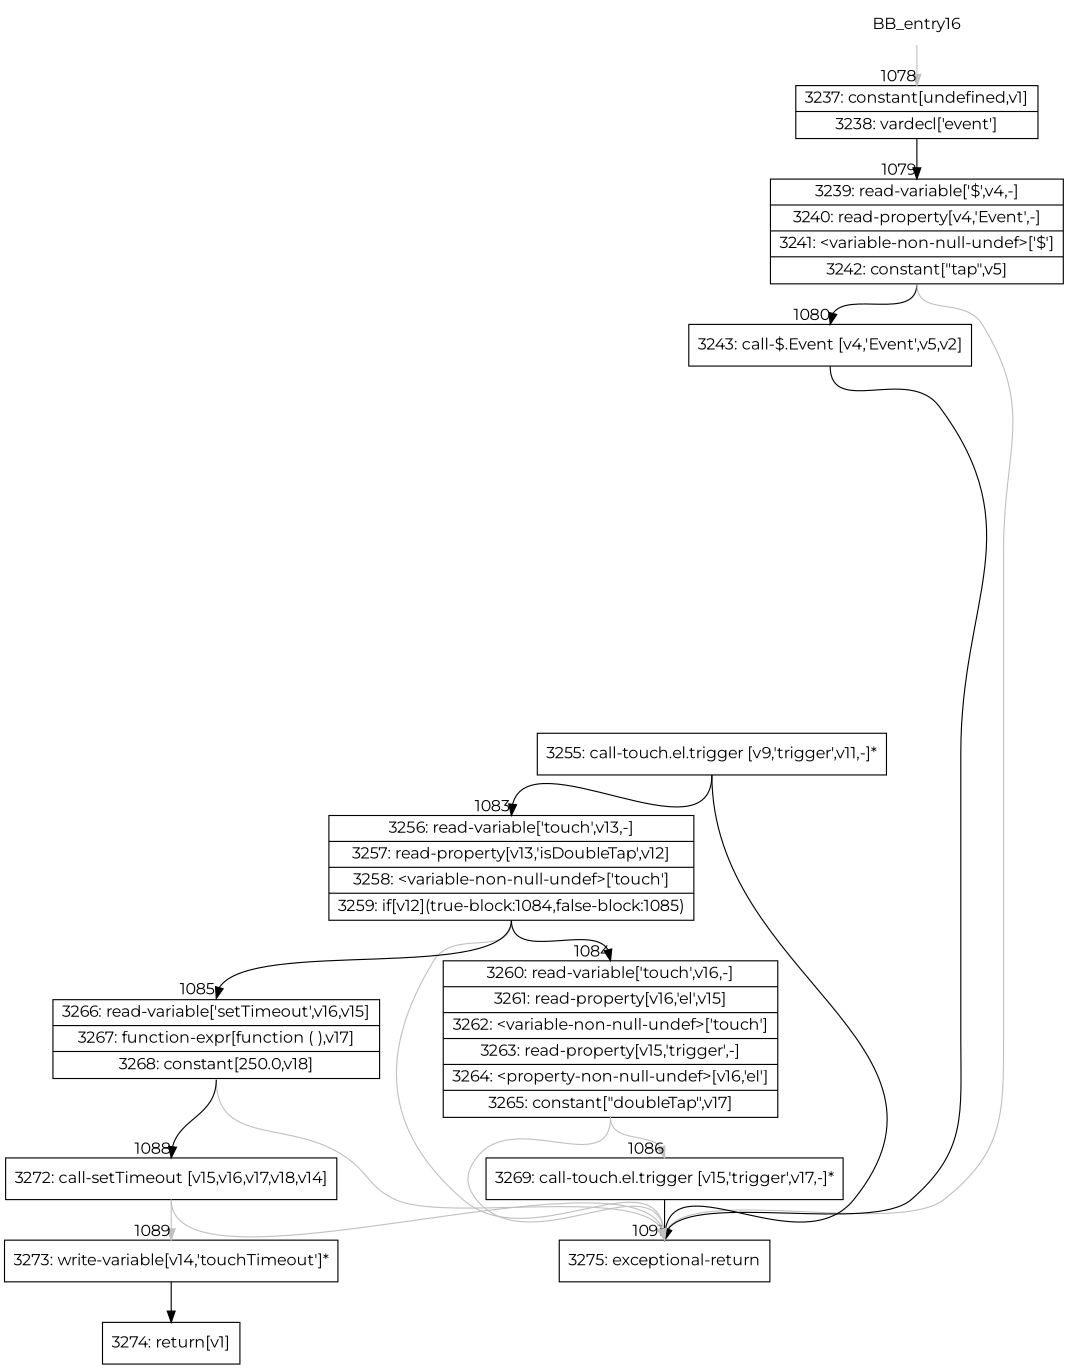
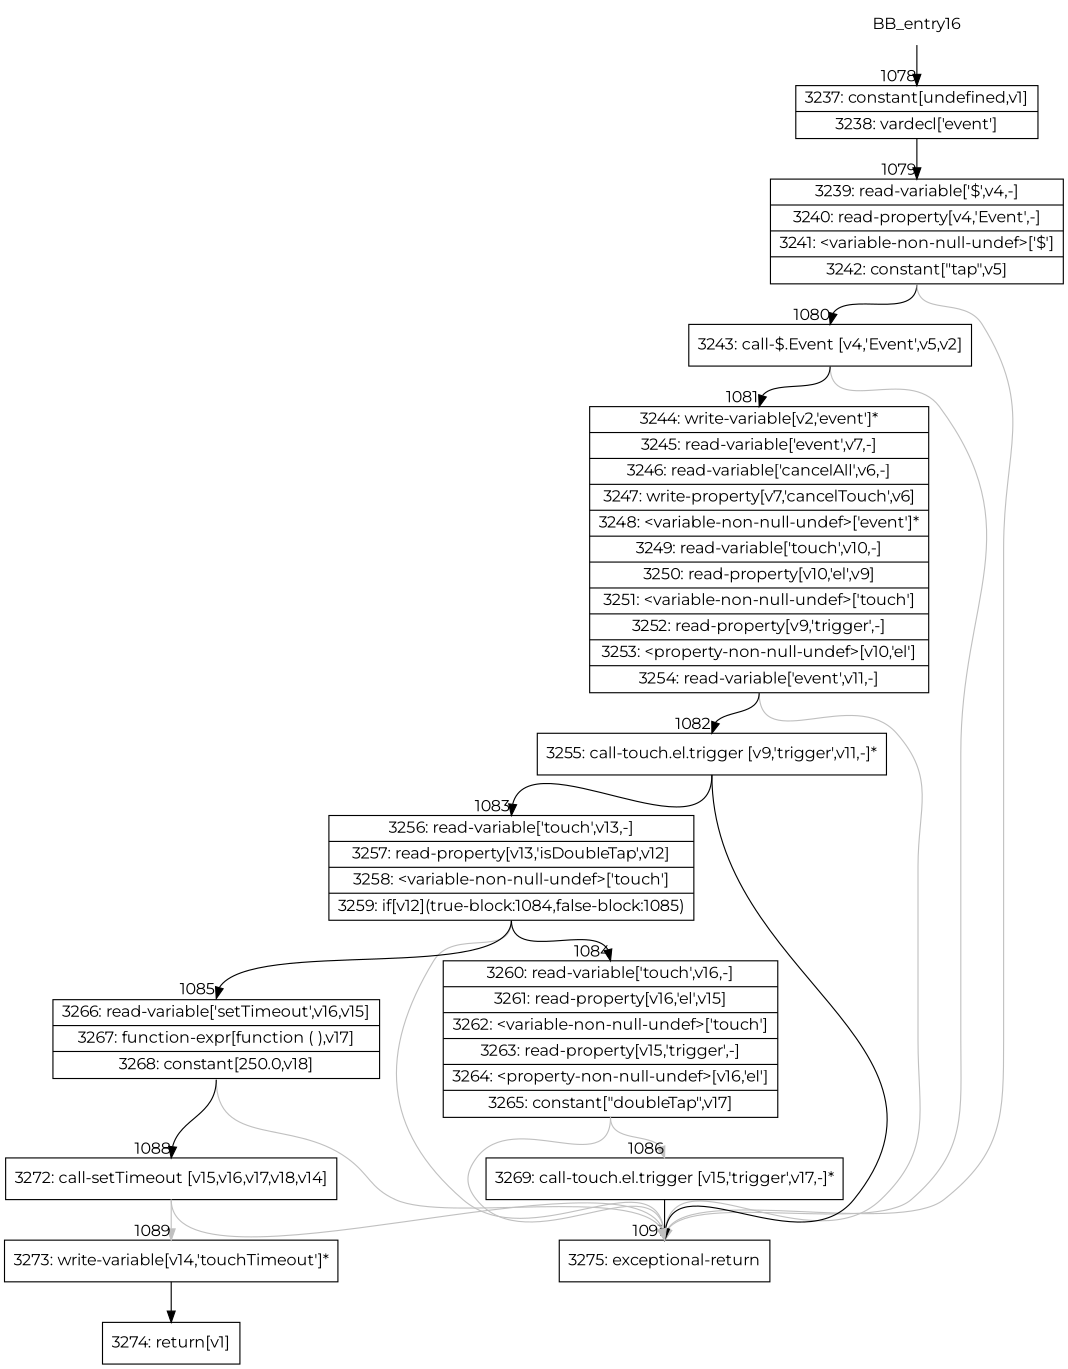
  digraph {
    fontname=Montserrat
    rankdir=TD
    node [fontname=Montserrat shape=record]
    edge [fontname=Montserrat headport=n tailport=s]
    n1 [label=BB_entry16 shape=none]
    n2 [label="{3237: constant[undefined,v1]|3238: vardecl['event']}"]
    n3 [label="{3239: read-variable['$',v4,-]|3240: read-property[v4,'Event',-]|3241: \<variable-non-null-undef\>['$']|3242: constant[\"tap\",v5]}"]
    n4 [label="{3243: call-$.Event [v4,'Event',v5,v2]}"]
    n5 [label="{3275: exceptional-return}"]
+   n6 [label="{3244: write-variable[v2,'event']*|3245: read-variable['event',v7,-]|3246: read-variable['cancelAll',v6,-]|3247: write-property[v7,'cancelTouch',v6]|3248: \<variable-non-null-undef\>['event']*|3249: read-variable['touch',v10,-]|3250: read-property[v10,'el',v9]|3251: \<variable-non-null-undef\>['touch']|3252: read-property[v9,'trigger',-]|3253: \<property-non-null-undef\>[v10,'el']|3254: read-variable['event',v11,-]}"]
    n7 [label="{3255: call-touch.el.trigger [v9,'trigger',v11,-]*}"]
    n8 [label="{3256: read-variable['touch',v13,-]|3257: read-property[v13,'isDoubleTap',v12]|3258: \<variable-non-null-undef\>['touch']|3259: if[v12](true-block:1084,false-block:1085)}"]
    n9 [label="{3260: read-variable['touch',v16,-]|3261: read-property[v16,'el',v15]|3262: \<variable-non-null-undef\>['touch']|3263: read-property[v15,'trigger',-]|3264: \<property-non-null-undef\>[v16,'el']|3265: constant[\"doubleTap\",v17]}"]
    n10 [label="{3266: read-variable['setTimeout',v16,v15]|3267: function-expr[function ( ),v17]|3268: constant[250.0,v18]}"]
    n11 [label="{3269: call-touch.el.trigger [v15,'trigger',v17,-]*}"]
    n12 [label="{3272: call-setTimeout [v15,v16,v17,v18,v14]}"]
    n13 [label="{3273: write-variable[v14,'touchTimeout']*}"]
    n14 [label="{3274: return[v1]}"]
-   n1 -> n2 [headlabel="    1078" color=gray]
+   n1 -> n2 [headlabel="    1078"]
    n2 -> n3 [headlabel="      1079"]
    n3 -> n4 [headlabel="      1080"]
    n3 -> n5 [color=gray headlabel="      1091"]
-   n4 -> n5 [color=black]
+   n4 -> n5 [color=gray]
+   n4 -> n6 [headlabel="      1081"]
+   n6 -> n5 [color=gray]
+   n6 -> n7 [headlabel="      1082"]
    n7 -> n5 [color=black]
    n7 -> n8 [headlabel="      1083"]
    n8 -> n5 [color=gray]
    n8 -> n9 [headlabel="      1084"]
    n8 -> n10 [headlabel="      1085"]
    n9 -> n5 [color=gray]
    n9 -> n11 [color=gray headlabel="      1086"]
    n10 -> n5 [color=gray]
    n10 -> n12 [headlabel="      1088"]
    n11 -> n5 [color=black]
    n12 -> n5 [color=gray]
    n12 -> n13 [color=gray headlabel="      1089"]
    n13 -> n14
  }
